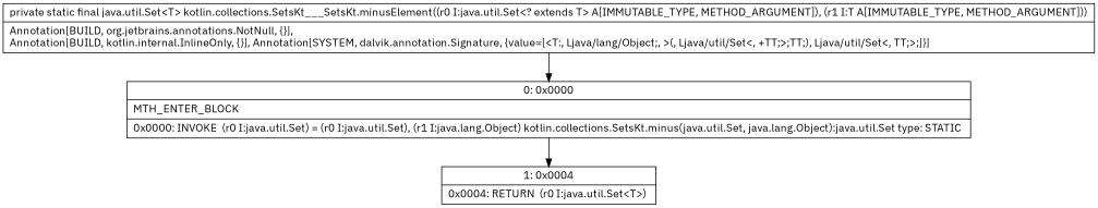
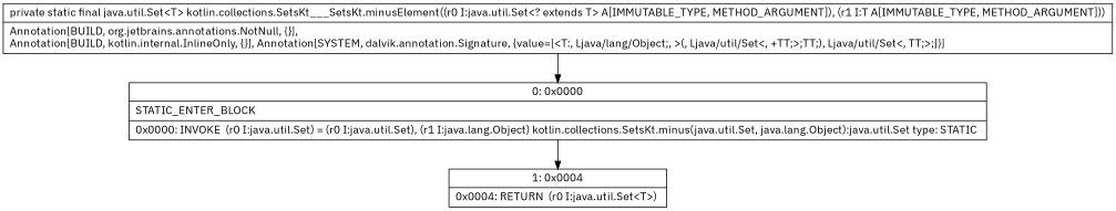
  digraph {
    fontname="IBM Plex Sans"
    node [shape=record fontname="IBM Plex Sans"]
    edge [fontname="IBM Plex Sans"]
-   n1 [label="{0\:\ 0x0000|MTH_ENTER_BLOCK\l|0x0000: INVOKE  (r0 I:java.util.Set) = (r0 I:java.util.Set), (r1 I:java.lang.Object) kotlin.collections.SetsKt.minus(java.util.Set, java.lang.Object):java.util.Set type: STATIC \l}"]
+   n1 [label="{0\:\ 0x0000|STATIC_ENTER_BLOCK\l|0x0000: INVOKE  (r0 I:java.util.Set) = (r0 I:java.util.Set), (r1 I:java.lang.Object) kotlin.collections.SetsKt.minus(java.util.Set, java.lang.Object):java.util.Set type: STATIC \l}"]
    n2 [label="{1\:\ 0x0004|0x0004: RETURN  (r0 I:java.util.Set\<T\>) \l}"]
    n3 [label="{private static final java.util.Set\<T\> kotlin.collections.SetsKt___SetsKt.minusElement((r0 I:java.util.Set\<? extends T\> A[IMMUTABLE_TYPE, METHOD_ARGUMENT]), (r1 I:T A[IMMUTABLE_TYPE, METHOD_ARGUMENT]))  | Annotation[BUILD, org.jetbrains.annotations.NotNull, \{\}], \lAnnotation[BUILD, kotlin.internal.InlineOnly, \{\}], Annotation[SYSTEM, dalvik.annotation.Signature, \{value=[\<T:, Ljava\/lang\/Object;, \>(, Ljava\/util\/Set\<, +TT;\>;TT;), Ljava\/util\/Set\<, TT;\>;]\}]\l}"]
    n1 -> n2
    n3 -> n1
  }
